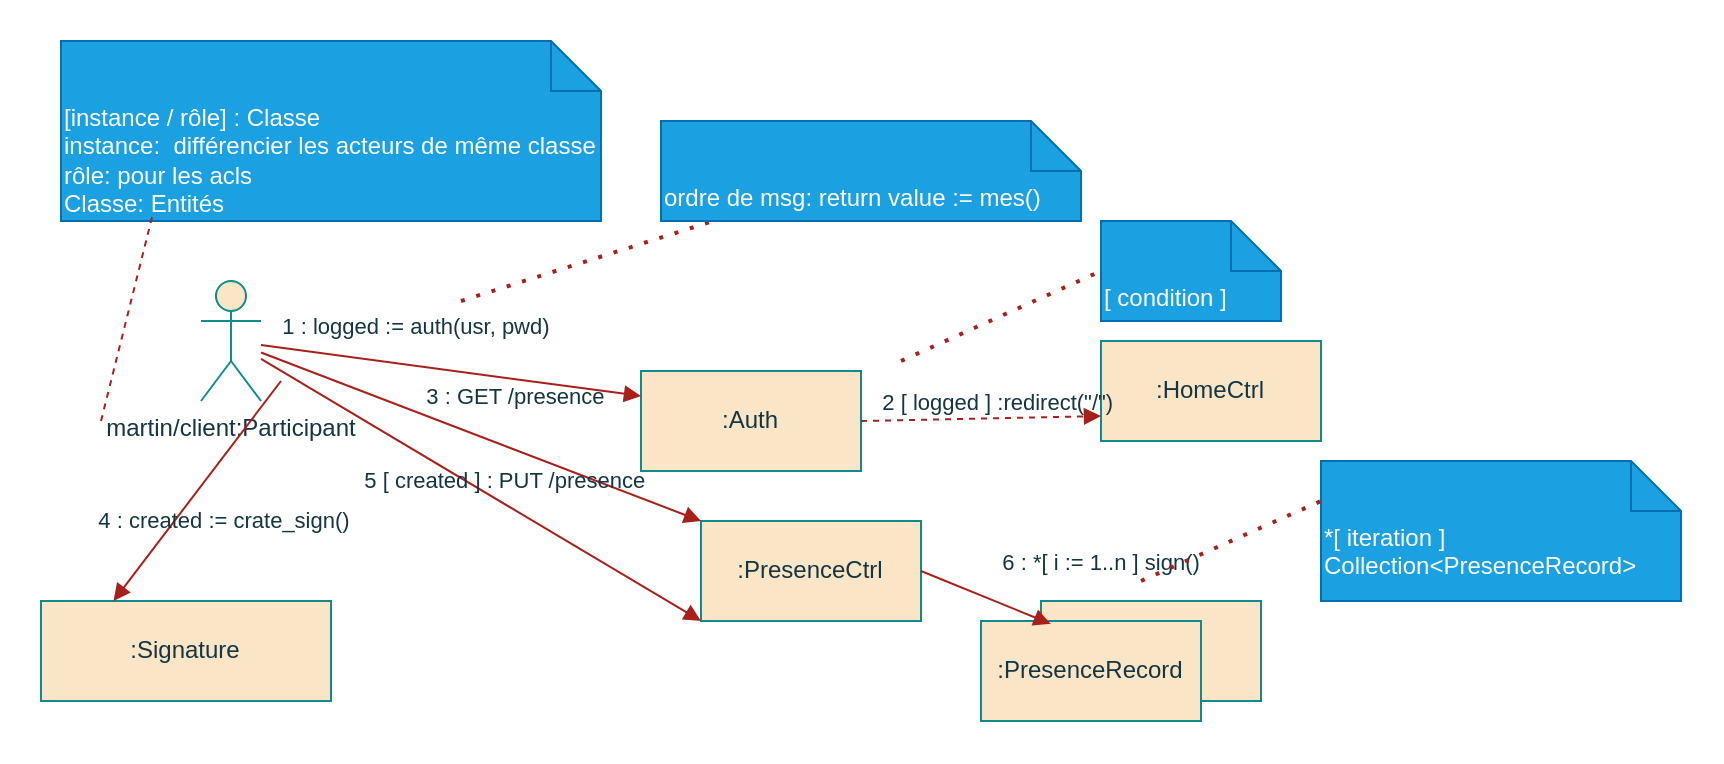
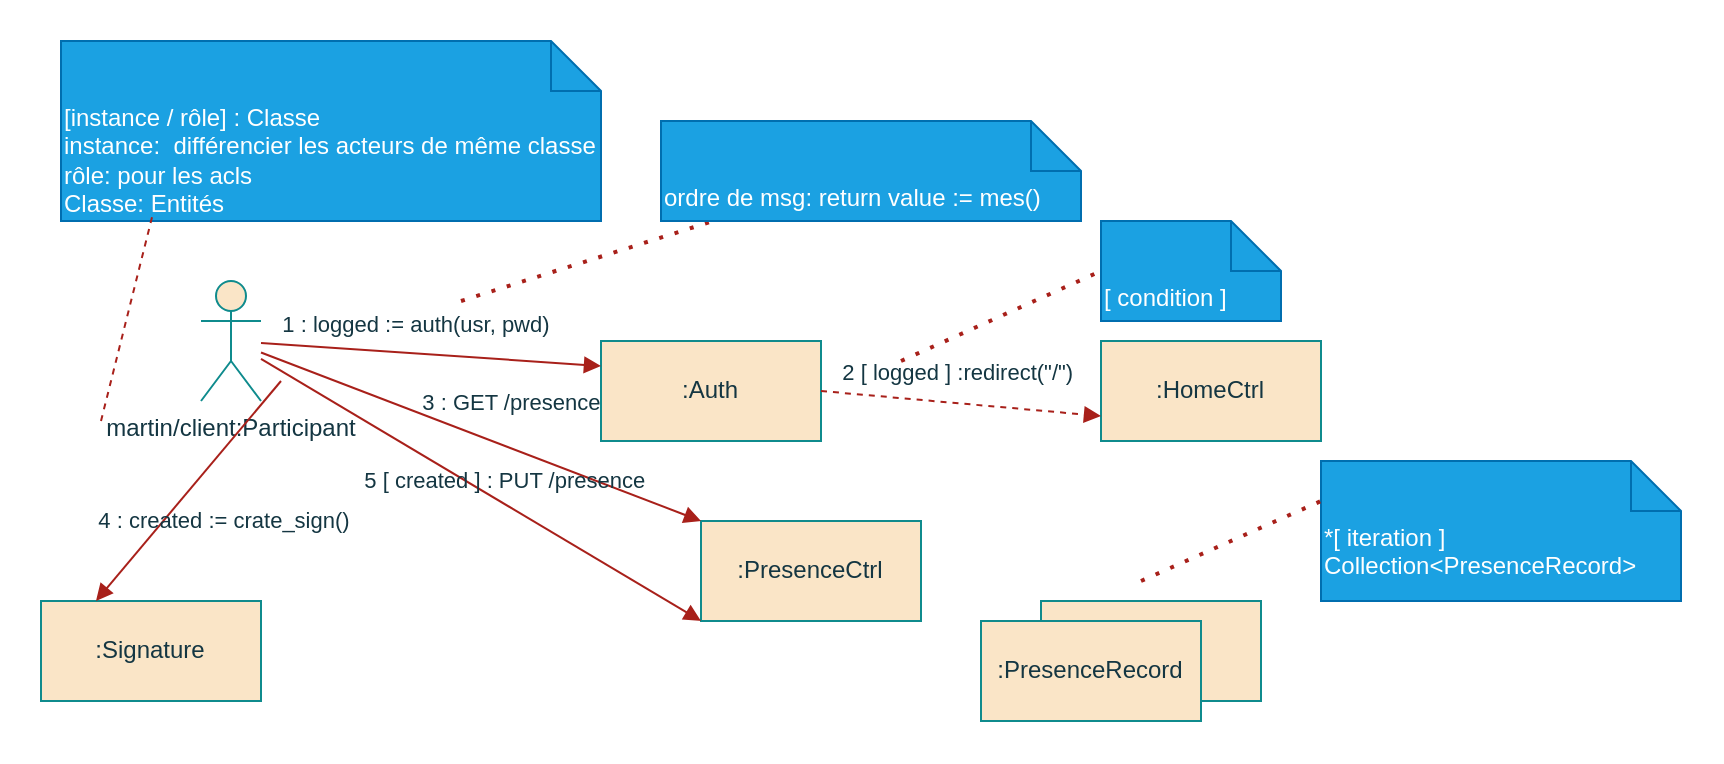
  <mxCell id="0" />
  <mxCell id="1" parent="0" />
  <mxCell id="2" value="martin/client:Participant" style="shape=umlActor;verticalLabelPosition=bottom;verticalAlign=top;html=1;outlineConnect=0;strokeColor=#0F8B8D;fontColor=#143642;fillColor=#FAE5C7;" vertex="1" parent="1"><mxGeometry x="100" y="140" width="30" height="60" as="geometry" /></mxCell>
  <mxCell id="3" value="&lt;div align=&quot;left&quot;&gt;[instance / rôle] : Classe&lt;/div&gt;&lt;div align=&quot;left&quot;&gt;instance:&amp;nbsp; différencier les acteurs de même classe&lt;/div&gt;&lt;div align=&quot;left&quot;&gt;rôle: pour les acls&lt;/div&gt;&lt;div align=&quot;left&quot;&gt;Classe: Entités&amp;nbsp;&lt;/div&gt;" style="shape=note2;boundedLbl=1;whiteSpace=wrap;html=1;size=25;verticalAlign=top;align=left;strokeColor=#006EAF;fontColor=#ffffff;fillColor=#1ba1e2;" vertex="1" parent="1"><mxGeometry x="30" width="270" height="90" as="geometry" y="20" /></mxCell>
  <mxCell id="4" value="" style="endArrow=none;dashed=1;html=1;rounded=0;strokeColor=#A8201A;fontColor=#143642;fillColor=#FAE5C7;entryX=0.169;entryY=0.974;entryDx=0;entryDy=0;entryPerimeter=0;" edge="1" parent="1" target="3"><mxGeometry width="50" height="50" relative="1" as="geometry"><mxPoint x="50" y="210" as="sourcePoint" /><mxPoint x="310" y="130" as="targetPoint" /></mxGeometry></mxCell>
- <mxCell id="5" value=":Auth" style="html=1;whiteSpace=wrap;strokeColor=#0F8B8D;fontColor=#143642;fillColor=#FAE5C7;" vertex="1" parent="1"><mxGeometry x="320" y="185" width="110" height="50" as="geometry" /></mxCell>
+ <mxCell id="5" value=":Auth" style="html=1;whiteSpace=wrap;strokeColor=#0F8B8D;fontColor=#143642;fillColor=#FAE5C7;" vertex="1" parent="1"><mxGeometry x="300" y="170" width="110" height="50" as="geometry" /></mxCell>
  <mxCell id="6" value="&amp;nbsp; &amp;nbsp;1 : logged := auth(usr, pwd)" style="html=1;verticalAlign=bottom;labelBackgroundColor=none;endArrow=block;endFill=1;endSize=6;align=left;rounded=0;strokeColor=#A8201A;fontColor=#143642;fillColor=#FAE5C7;entryX=0;entryY=0.25;entryDx=0;entryDy=0;" edge="1" parent="1" source="2" target="5"><mxGeometry x="-1" relative="1" as="geometry"><mxPoint x="260" y="200" as="sourcePoint" /><mxPoint x="420" y="200" as="targetPoint" /></mxGeometry></mxCell>
  <mxCell id="7" value=":HomeCtrl" style="html=1;whiteSpace=wrap;strokeColor=#0F8B8D;fontColor=#143642;fillColor=#FAE5C7;" vertex="1" parent="1"><mxGeometry x="550" y="170" width="110" height="50" as="geometry" /></mxCell>
  <mxCell id="8" value="&amp;nbsp; &amp;nbsp;2 [ logged ] :redirect(&quot;/&quot;)" style="html=1;verticalAlign=bottom;labelBackgroundColor=none;endArrow=block;endFill=1;endSize=6;align=left;rounded=0;strokeColor=#A8201A;fontColor=#143642;fillColor=#FAE5C7;entryX=0;entryY=0.75;entryDx=0;entryDy=0;exitX=1;exitY=0.5;exitDx=0;exitDy=0;dashed=1;" edge="1" parent="1" source="5" target="7"><mxGeometry x="-1" relative="1" as="geometry"><mxPoint x="270" y="170" as="sourcePoint" /><mxPoint x="440" y="182" as="targetPoint" /></mxGeometry></mxCell>
- <mxCell id="9" value=":Signature" style="html=1;whiteSpace=wrap;strokeColor=#0F8B8D;fontColor=#143642;fillColor=#FAE5C7;" vertex="1" parent="1"><mxGeometry x="20" y="300" width="145" height="50" as="geometry" /></mxCell>
+ <mxCell id="9" value=":Signature" style="html=1;whiteSpace=wrap;strokeColor=#0F8B8D;fontColor=#143642;fillColor=#FAE5C7;" vertex="1" parent="1"><mxGeometry x="20" y="300" width="110" height="50" as="geometry" /></mxCell>
  <mxCell id="10" value="&amp;nbsp; &amp;nbsp;3 : GET /presence" style="html=1;verticalAlign=bottom;labelBackgroundColor=none;endArrow=block;endFill=1;endSize=6;align=left;rounded=0;strokeColor=#A8201A;fontColor=#143642;fillColor=#FAE5C7;entryX=0.25;entryY=0;entryDx=0;entryDy=0;" edge="1" parent="1" target="9"><mxGeometry x="-1" y="63" relative="1" as="geometry"><mxPoint x="140" y="190" as="sourcePoint" /><mxPoint x="310" y="202" as="targetPoint" /><mxPoint x="12" y="-21" as="offset" /></mxGeometry></mxCell>
  <mxCell id="11" value=":PresenceCtrl" style="html=1;whiteSpace=wrap;strokeColor=#0F8B8D;fontColor=#143642;fillColor=#FAE5C7;" vertex="1" parent="1"><mxGeometry x="350" y="260" width="110" height="50" as="geometry" /></mxCell>
  <mxCell id="12" value="&amp;nbsp; &amp;nbsp;4 : created := crate_sign()" style="html=1;verticalAlign=bottom;labelBackgroundColor=none;endArrow=block;endFill=1;endSize=6;align=left;rounded=0;strokeColor=#A8201A;fontColor=#143642;fillColor=#FAE5C7;entryX=0;entryY=0;entryDx=0;entryDy=0;" edge="1" parent="1" source="2" target="11"><mxGeometry x="-1" y="-131" relative="1" as="geometry"><mxPoint x="170" y="250" as="sourcePoint" /><mxPoint x="231" y="381" as="targetPoint" /><mxPoint x="-45" y="-29" as="offset" /></mxGeometry></mxCell>
  <mxCell id="13" value="&amp;nbsp; &amp;nbsp;5 [ created ] : PUT /presence" style="html=1;verticalAlign=bottom;labelBackgroundColor=none;endArrow=block;endFill=1;endSize=6;align=left;rounded=0;strokeColor=#A8201A;fontColor=#143642;fillColor=#FAE5C7;entryX=0;entryY=1;entryDx=0;entryDy=0;" edge="1" parent="1" source="2" target="11"><mxGeometry x="-0.446" y="-39" relative="1" as="geometry"><mxPoint x="100" y="250" as="sourcePoint" /><mxPoint x="171" y="371" as="targetPoint" /><mxPoint as="offset" /></mxGeometry></mxCell>
  <mxCell id="14" value="" style="html=1;whiteSpace=wrap;strokeColor=#0F8B8D;fontColor=#143642;fillColor=#FAE5C7;" vertex="1" parent="1"><mxGeometry x="520" y="300" width="110" height="50" as="geometry" /></mxCell>
  <mxCell id="15" value=":PresenceRecord" style="html=1;whiteSpace=wrap;strokeColor=#0F8B8D;fontColor=#143642;fillColor=#FAE5C7;" vertex="1" parent="1"><mxGeometry x="490" y="310" width="110" height="50" as="geometry" /></mxCell>
- <mxCell id="16" value="&amp;nbsp; &amp;nbsp;6 : *[ i := 1..n ] sign()" style="html=1;verticalAlign=bottom;labelBackgroundColor=none;endArrow=block;endFill=1;endSize=6;align=left;rounded=0;strokeColor=#A8201A;fontColor=#143642;fillColor=#FAE5C7;entryX=0.317;entryY=0.029;entryDx=0;entryDy=0;entryPerimeter=0;exitX=1;exitY=0.5;exitDx=0;exitDy=0;" edge="1" parent="1" source="11" target="15"><mxGeometry x="-0.153" y="7" relative="1" as="geometry"><mxPoint x="280" y="260" as="sourcePoint" /><mxPoint x="500" y="391" as="targetPoint" /><mxPoint as="offset" /></mxGeometry></mxCell>
  <mxCell id="17" value="" style="endArrow=none;dashed=1;html=1;dashPattern=1 3;strokeWidth=2;rounded=0;strokeColor=#A8201A;fontColor=#143642;fillColor=#FAE5C7;" edge="1" parent="1" target="18"><mxGeometry width="50" height="50" relative="1" as="geometry"><mxPoint x="230" y="150" as="sourcePoint" /><mxPoint x="350" y="180" as="targetPoint" /></mxGeometry></mxCell>
  <mxCell id="18" value="ordre de msg: return value := mes()" style="shape=note2;boundedLbl=1;whiteSpace=wrap;html=1;size=25;verticalAlign=top;align=left;strokeColor=#006EAF;fontColor=#ffffff;fillColor=#1ba1e2;" vertex="1" parent="1"><mxGeometry x="330" y="60" width="210" height="50" as="geometry" /></mxCell>
  <mxCell id="19" value="[ condition ]" style="shape=note2;boundedLbl=1;whiteSpace=wrap;html=1;size=25;verticalAlign=top;align=left;strokeColor=#006EAF;fontColor=#ffffff;fillColor=#1ba1e2;" vertex="1" parent="1"><mxGeometry x="550" y="110" width="90" height="50" as="geometry" /></mxCell>
  <mxCell id="20" value="" style="endArrow=none;dashed=1;html=1;dashPattern=1 3;strokeWidth=2;rounded=0;strokeColor=#A8201A;fontColor=#143642;fillColor=#FAE5C7;entryX=0;entryY=0.5;entryDx=0;entryDy=0;entryPerimeter=0;" edge="1" parent="1" target="19"><mxGeometry width="50" height="50" relative="1" as="geometry"><mxPoint x="450" y="180" as="sourcePoint" /><mxPoint x="416" y="130" as="targetPoint" /></mxGeometry></mxCell>
  <mxCell id="21" value="&lt;div&gt;*[ iteration ]&lt;/div&gt;&lt;div&gt;Collection&amp;lt;PresenceRecord&amp;gt;&lt;/div&gt;" style="shape=note2;boundedLbl=1;whiteSpace=wrap;html=1;size=25;verticalAlign=top;align=left;strokeColor=#006EAF;fontColor=#ffffff;fillColor=#1ba1e2;" vertex="1" parent="1"><mxGeometry x="660" y="230" width="180" height="70" as="geometry" /></mxCell>
  <mxCell id="22" value="" style="endArrow=none;dashed=1;html=1;dashPattern=1 3;strokeWidth=2;rounded=0;strokeColor=#A8201A;fontColor=#143642;fillColor=#FAE5C7;entryX=0;entryY=0.286;entryDx=0;entryDy=0;entryPerimeter=0;" edge="1" parent="1" target="21"><mxGeometry width="50" height="50" relative="1" as="geometry"><mxPoint x="570" y="290" as="sourcePoint" /><mxPoint x="650" y="230" as="targetPoint" /></mxGeometry></mxCell>
